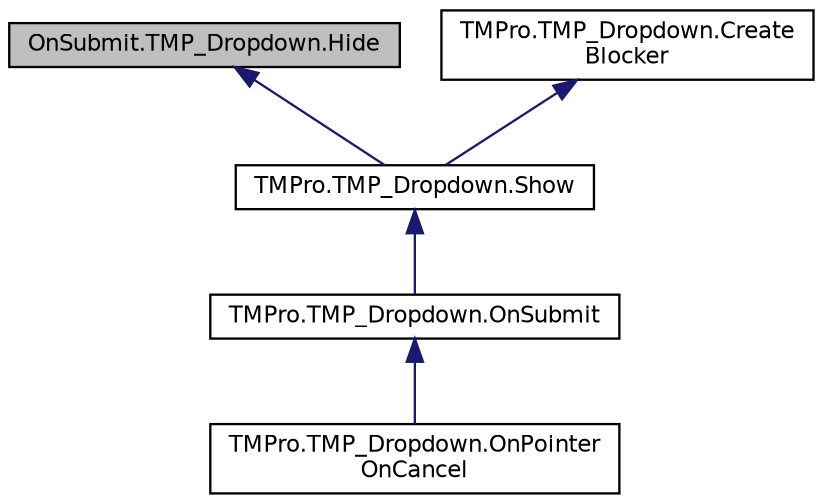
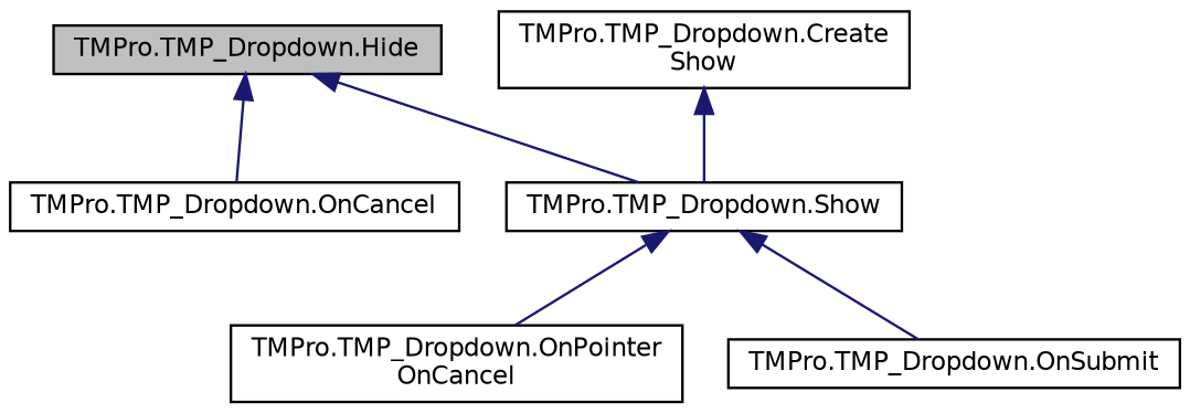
  digraph {
    rankdir=TB
    node [color=black fillcolor=white fontname=Helvetica fontsize=10 shape=record style=filled]
    edge [color=midnightblue dir=back fontname=Helvetica fontsize=10 labelfontname=Helvetica labelfontsize=10 style=solid]
-   n1 [fillcolor=grey75 fontcolor=black height=0.2 label="OnSubmit.TMP_Dropdown.Hide" width=0.4]
+   n1 [fillcolor=grey75 fontcolor=black height=0.2 label="TMPro.TMP_Dropdown.Hide" width=0.4]
+   n2 [height=0.2 label="TMPro.TMP_Dropdown.OnCancel" width=0.4]
    n3 [height=0.2 label="TMPro.TMP_Dropdown.Show" width=0.4]
-   n4 [height=0.2 label="TMPro.TMP_Dropdown.Create\lBlocker" width=0.4]
+   n4 [height=0.2 label="TMPro.TMP_Dropdown.Create\lShow" width=0.4]
    n5 [height=0.2 label="TMPro.TMP_Dropdown.OnPointer\lOnCancel" width=0.4]
    n6 [height=0.2 label="TMPro.TMP_Dropdown.OnSubmit" width=0.4]
+   n1 -> n2
    n1 -> n3
-   n6 -> n5
+   n3 -> n5
    n3 -> n6
    n4 -> n3
  }
